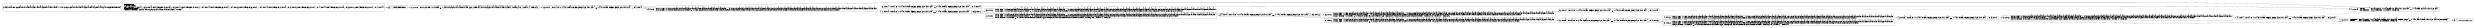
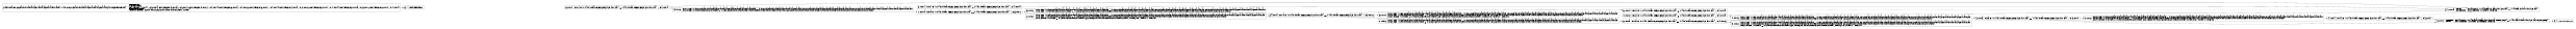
  digraph {
    rankdir=LR
    node [shape=record]
    n1 [label="{25\:\ ?|MTH_SUPER_BLOCK\l}"]
-   n2 [label="{27\:\ 0x0000|0x0000: INVOKE  (r0 I:boolean) = (r1 I:android.graphics.drawable.Drawable) type: SUPER call: android.graphics.drawable.Drawable.isStateful():boolean A[MD:():boolean (c)] (LINE:1296)\l}"]
    n3 [label="{28\:\ 0x0004|0x0004: IF  (r0 I:??[int, boolean, OBJECT, ARRAY, byte, short, char]) != (0 ??[int, boolean, OBJECT, ARRAY, byte, short, char])  \-\> B:47:0x0049 \l}"]
    n4 [label="{29\:\ 0x0006|0x0006: IGET  (r0 I:com.google.android.material.shape.MaterialShapeDrawable$MaterialShapeDrawableState) = (r1 I:com.google.android.material.shape.MaterialShapeDrawable) com.google.android.material.shape.MaterialShapeDrawable.drawableState com.google.android.material.shape.MaterialShapeDrawable$MaterialShapeDrawableState \l0x0008: IGET  (r0 I:android.content.res.ColorStateList) = (r0 I:com.google.android.material.shape.MaterialShapeDrawable$MaterialShapeDrawableState) com.google.android.material.shape.MaterialShapeDrawable.MaterialShapeDrawableState.tintList android.content.res.ColorStateList \l}"]
    n5 [label="{47\:\ 0x0049|RETURN\lTHIS_RETURN\l|0x0049: CONST  (r0 I:??[boolean, int, float, short, byte, char]) = (1 ??[boolean, int, float, short, byte, char]) \l0x004a: RETURN  (r0 I:boolean)  (LINE:1296)\l}"]
    n6 [label="{30\:\ 0x000a|0x000a: IF  (r0 I:??[int, boolean, OBJECT, ARRAY, byte, short, char]) == (0 ??[int, boolean, OBJECT, ARRAY, byte, short, char])  \-\> B:33:0x0016 \l}"]
    n7 [label="{31\:\ 0x000c|0x000c: IGET  (r0 I:com.google.android.material.shape.MaterialShapeDrawable$MaterialShapeDrawableState) = (r1 I:com.google.android.material.shape.MaterialShapeDrawable) com.google.android.material.shape.MaterialShapeDrawable.drawableState com.google.android.material.shape.MaterialShapeDrawable$MaterialShapeDrawableState \l0x000e: IGET  (r0 I:android.content.res.ColorStateList) = (r0 I:com.google.android.material.shape.MaterialShapeDrawable$MaterialShapeDrawableState) com.google.android.material.shape.MaterialShapeDrawable.MaterialShapeDrawableState.tintList android.content.res.ColorStateList \l0x0010: INVOKE  (r0 I:boolean) = (r0 I:android.content.res.ColorStateList) type: VIRTUAL call: android.content.res.ColorStateList.isStateful():boolean A[MD:():boolean (c)] (LINE:1297)\l}"]
    n8 [label="{33\:\ 0x0016|0x0016: IGET  (r0 I:com.google.android.material.shape.MaterialShapeDrawable$MaterialShapeDrawableState) = (r1 I:com.google.android.material.shape.MaterialShapeDrawable) com.google.android.material.shape.MaterialShapeDrawable.drawableState com.google.android.material.shape.MaterialShapeDrawable$MaterialShapeDrawableState \l0x0018: IGET  (r0 I:android.content.res.ColorStateList) = (r0 I:com.google.android.material.shape.MaterialShapeDrawable$MaterialShapeDrawableState) com.google.android.material.shape.MaterialShapeDrawable.MaterialShapeDrawableState.strokeTintList android.content.res.ColorStateList \l}"]
    n9 [label="{34\:\ 0x001a|0x001a: IF  (r0 I:??[int, boolean, OBJECT, ARRAY, byte, short, char]) == (0 ??[int, boolean, OBJECT, ARRAY, byte, short, char])  \-\> B:37:0x0026 \l}"]
    n10 [label="{32\:\ 0x0014|0x0014: IF  (r0 I:??[int, boolean, OBJECT, ARRAY, byte, short, char]) != (0 ??[int, boolean, OBJECT, ARRAY, byte, short, char])  \-\> B:47:0x0049 \l}"]
    n11 [label="{35\:\ 0x001c|0x001c: IGET  (r0 I:com.google.android.material.shape.MaterialShapeDrawable$MaterialShapeDrawableState) = (r1 I:com.google.android.material.shape.MaterialShapeDrawable) com.google.android.material.shape.MaterialShapeDrawable.drawableState com.google.android.material.shape.MaterialShapeDrawable$MaterialShapeDrawableState \l0x001e: IGET  (r0 I:android.content.res.ColorStateList) = (r0 I:com.google.android.material.shape.MaterialShapeDrawable$MaterialShapeDrawableState) com.google.android.material.shape.MaterialShapeDrawable.MaterialShapeDrawableState.strokeTintList android.content.res.ColorStateList \l0x0020: INVOKE  (r0 I:boolean) = (r0 I:android.content.res.ColorStateList) type: VIRTUAL call: android.content.res.ColorStateList.isStateful():boolean A[MD:():boolean (c)] (LINE:1298)\l}"]
    n12 [label="{37\:\ 0x0026|0x0026: IGET  (r0 I:com.google.android.material.shape.MaterialShapeDrawable$MaterialShapeDrawableState) = (r1 I:com.google.android.material.shape.MaterialShapeDrawable) com.google.android.material.shape.MaterialShapeDrawable.drawableState com.google.android.material.shape.MaterialShapeDrawable$MaterialShapeDrawableState \l0x0028: IGET  (r0 I:android.content.res.ColorStateList) = (r0 I:com.google.android.material.shape.MaterialShapeDrawable$MaterialShapeDrawableState) com.google.android.material.shape.MaterialShapeDrawable.MaterialShapeDrawableState.strokeColor android.content.res.ColorStateList \l}"]
    n13 [label="{36\:\ 0x0024|0x0024: IF  (r0 I:??[int, boolean, OBJECT, ARRAY, byte, short, char]) != (0 ??[int, boolean, OBJECT, ARRAY, byte, short, char])  \-\> B:47:0x0049 \l}"]
    n14 [label="{38\:\ 0x002a|0x002a: IF  (r0 I:??[int, boolean, OBJECT, ARRAY, byte, short, char]) == (0 ??[int, boolean, OBJECT, ARRAY, byte, short, char])  \-\> B:41:0x0036 \l}"]
    n15 [label="{39\:\ 0x002c|0x002c: IGET  (r0 I:com.google.android.material.shape.MaterialShapeDrawable$MaterialShapeDrawableState) = (r1 I:com.google.android.material.shape.MaterialShapeDrawable) com.google.android.material.shape.MaterialShapeDrawable.drawableState com.google.android.material.shape.MaterialShapeDrawable$MaterialShapeDrawableState \l0x002e: IGET  (r0 I:android.content.res.ColorStateList) = (r0 I:com.google.android.material.shape.MaterialShapeDrawable$MaterialShapeDrawableState) com.google.android.material.shape.MaterialShapeDrawable.MaterialShapeDrawableState.strokeColor android.content.res.ColorStateList \l0x0030: INVOKE  (r0 I:boolean) = (r0 I:android.content.res.ColorStateList) type: VIRTUAL call: android.content.res.ColorStateList.isStateful():boolean A[MD:():boolean (c)] (LINE:1299)\l}"]
    n16 [label="{41\:\ 0x0036|0x0036: IGET  (r0 I:com.google.android.material.shape.MaterialShapeDrawable$MaterialShapeDrawableState) = (r1 I:com.google.android.material.shape.MaterialShapeDrawable) com.google.android.material.shape.MaterialShapeDrawable.drawableState com.google.android.material.shape.MaterialShapeDrawable$MaterialShapeDrawableState \l0x0038: IGET  (r0 I:android.content.res.ColorStateList) = (r0 I:com.google.android.material.shape.MaterialShapeDrawable$MaterialShapeDrawableState) com.google.android.material.shape.MaterialShapeDrawable.MaterialShapeDrawableState.fillColor android.content.res.ColorStateList \l}"]
    n17 [label="{42\:\ 0x003a|0x003a: IF  (r0 I:??[int, boolean, OBJECT, ARRAY, byte, short, char]) == (0 ??[int, boolean, OBJECT, ARRAY, byte, short, char])  \-\> B:46:0x0047 \l}"]
+   n18 [label="{40\:\ 0x0034|0x0034: IF  (r0 I:??[int, boolean, OBJECT, ARRAY, byte, short, char]) != (0 ??[int, boolean, OBJECT, ARRAY, byte, short, char])  \-\> B:47:0x0049 \l}"]
    n19 [label="{43\:\ 0x003c|0x003c: IGET  (r0 I:com.google.android.material.shape.MaterialShapeDrawable$MaterialShapeDrawableState) = (r1 I:com.google.android.material.shape.MaterialShapeDrawable) com.google.android.material.shape.MaterialShapeDrawable.drawableState com.google.android.material.shape.MaterialShapeDrawable$MaterialShapeDrawableState \l0x003e: IGET  (r0 I:android.content.res.ColorStateList) = (r0 I:com.google.android.material.shape.MaterialShapeDrawable$MaterialShapeDrawableState) com.google.android.material.shape.MaterialShapeDrawable.MaterialShapeDrawableState.fillColor android.content.res.ColorStateList \l0x0040: INVOKE  (r0 I:boolean) = (r0 I:android.content.res.ColorStateList) type: VIRTUAL call: android.content.res.ColorStateList.isStateful():boolean A[MD:():boolean (c)] (LINE:1300)\l}"]
    n20 [label="{46\:\ 0x0047|SYNTHETIC\lRETURN\l|0x0047: CONST  (r0 I:??[int, float, boolean, short, byte, char, OBJECT, ARRAY]) = (0 ??[int, float, boolean, short, byte, char, OBJECT, ARRAY]) \l0x004a: RETURN  (r0 I:boolean) A[SYNTHETIC] (LINE:1296)\l}"]
    n21 [label="{44\:\ 0x0044|0x0044: IF  (r0 I:??[int, boolean, OBJECT, ARRAY, byte, short, char]) == (0 ??[int, boolean, OBJECT, ARRAY, byte, short, char])  \-\> B:46:0x0047 \l}"]
    n22 [label="{26\:\ ?|MTH_INLINE_BLOCK\l}"]
    n23 [label="{public boolean com.google.android.material.shape.MaterialShapeDrawable.isStateful((r1 'this' I:com.google.android.material.shape.MaterialShapeDrawable A[IMMUTABLE_TYPE, THIS]))  | DONT_RENAME\lUSE_LINES_HINTS\lCROSS_EDGE: B:47:0x0049 \-\> B:48:0x004a, CROSS_EDGE: B:42:0x003a \-\> B:46:0x0047, CROSS_EDGE: B:40:0x0034 \-\> B:47:0x0049, CROSS_EDGE: B:38:0x002a \-\> B:41:0x0036, CROSS_EDGE: B:36:0x0024 \-\> B:47:0x0049, CROSS_EDGE: B:34:0x001a \-\> B:37:0x0026, CROSS_EDGE: B:32:0x0014 \-\> B:47:0x0049, CROSS_EDGE: B:30:0x000a \-\> B:33:0x0016, CROSS_EDGE: B:28:0x0004 \-\> B:47:0x0049\lINLINE_NOT_NEEDED\lMETHOD_OVERRIDE: [ClspMth\{android.graphics.drawable.Drawable.isStateful():boolean\}]\l}"]
-   n1 -> n2
-   n2 -> n3
    n3 -> n4 [style=dashed]
    n3 -> n5
    n4 -> n6 [style=dashed]
    n6 -> n7 [style=dashed]
    n6 -> n8
    n7 -> n9
    n8 -> n9
    n9 -> n11 [style=dashed]
    n9 -> n12
    n10 -> n5
    n10 -> n8 [style=dashed]
-   n11 -> n13
+   n9 -> n13
    n12 -> n14
    n13 -> n5 [style=dashed]
    n14 -> n15 [style=solid]
    n14 -> n16
    n16 -> n17
    n17 -> n19 [style=dashed]
    n17 -> n20
+   n18 -> n5
+   n18 -> n16 [style=dashed]
    n19 -> n21
    n20 -> n22
    n21 -> n5 [style=dashed]
    n21 -> n20
    n23 -> n1
  }
